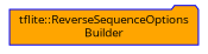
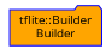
  digraph {
    rankdir=LR
    fontname="Open Sans"
-   n1 [color=blue fillcolor=orange fontname="Open Sans" fontsize=10 height=0.2 label="tflite::ReverseSequenceOptions\lBuilder" shape=folder style=filled width=0.4]
+   n1 [color=blue fillcolor=orange fontname="Open Sans" fontsize=10 height=0.2 label="tflite::Builder\lBuilder" shape=folder style=filled width=0.4]
  }
